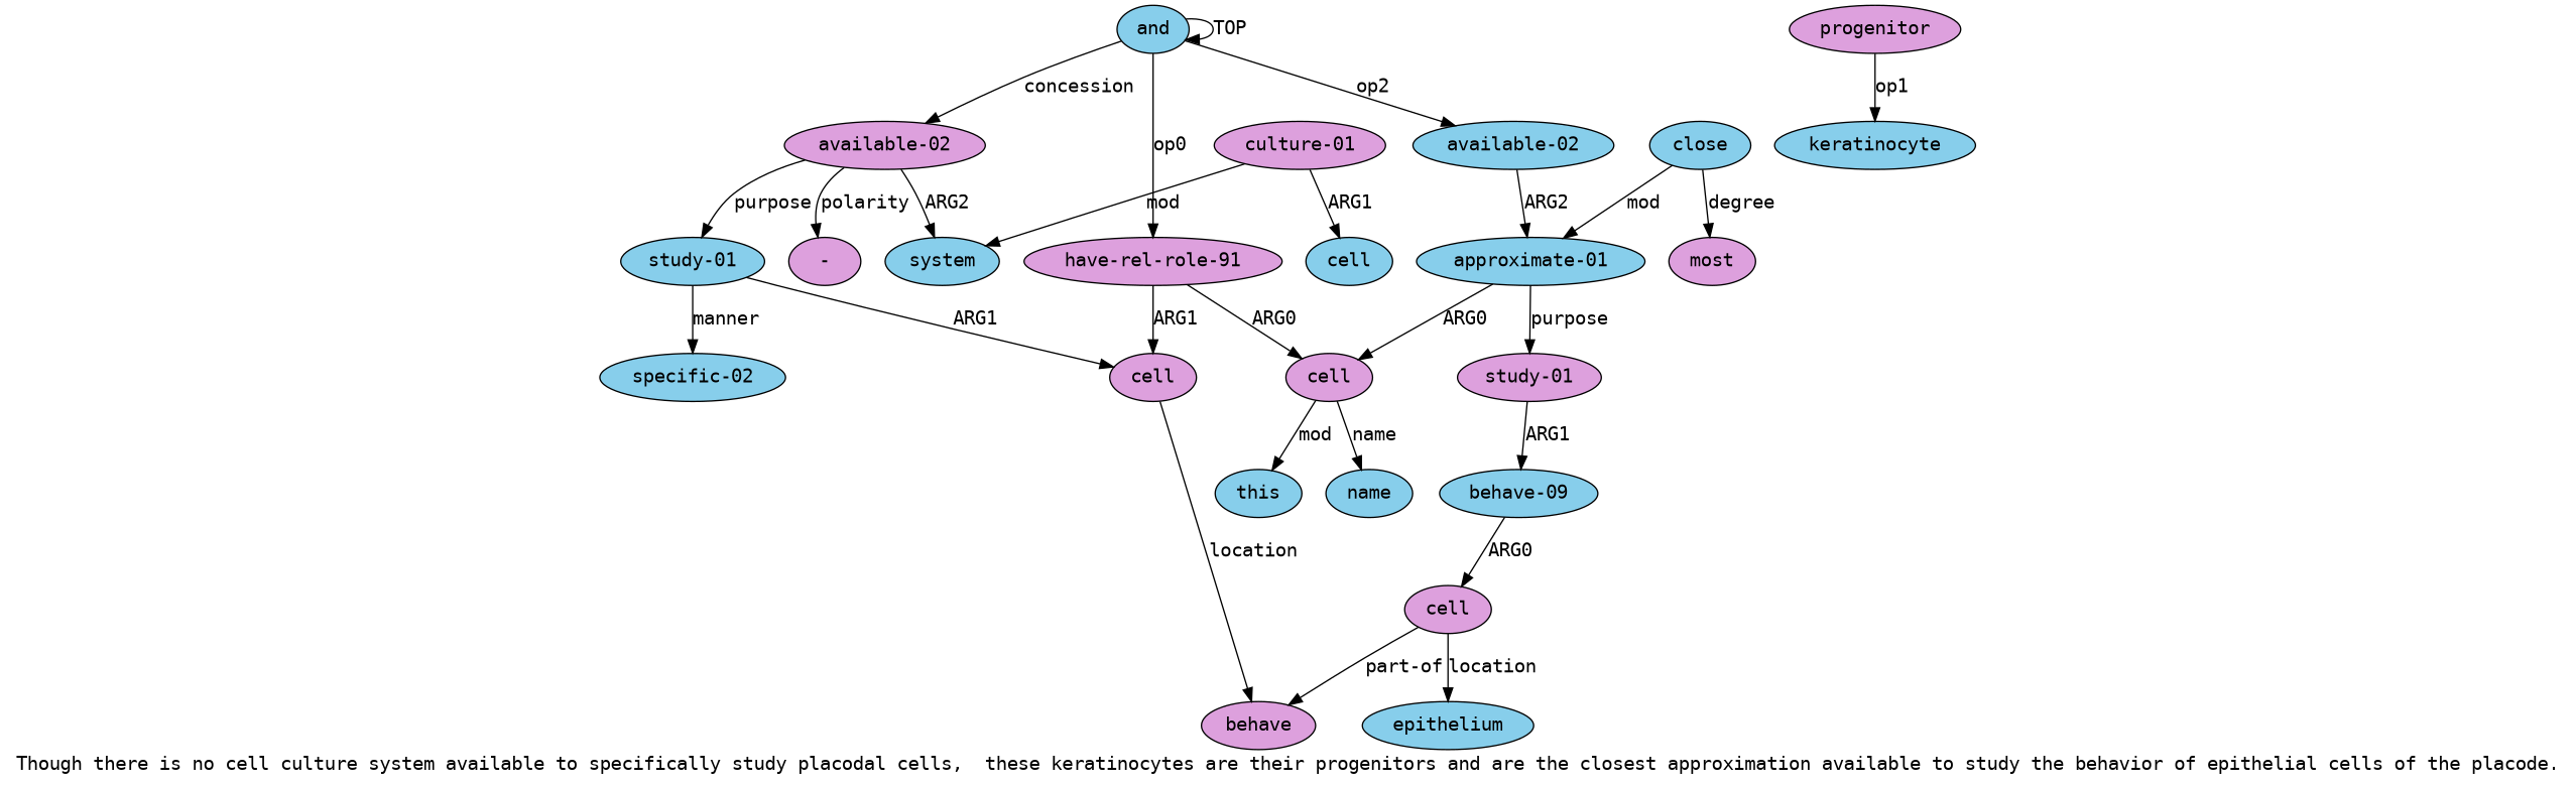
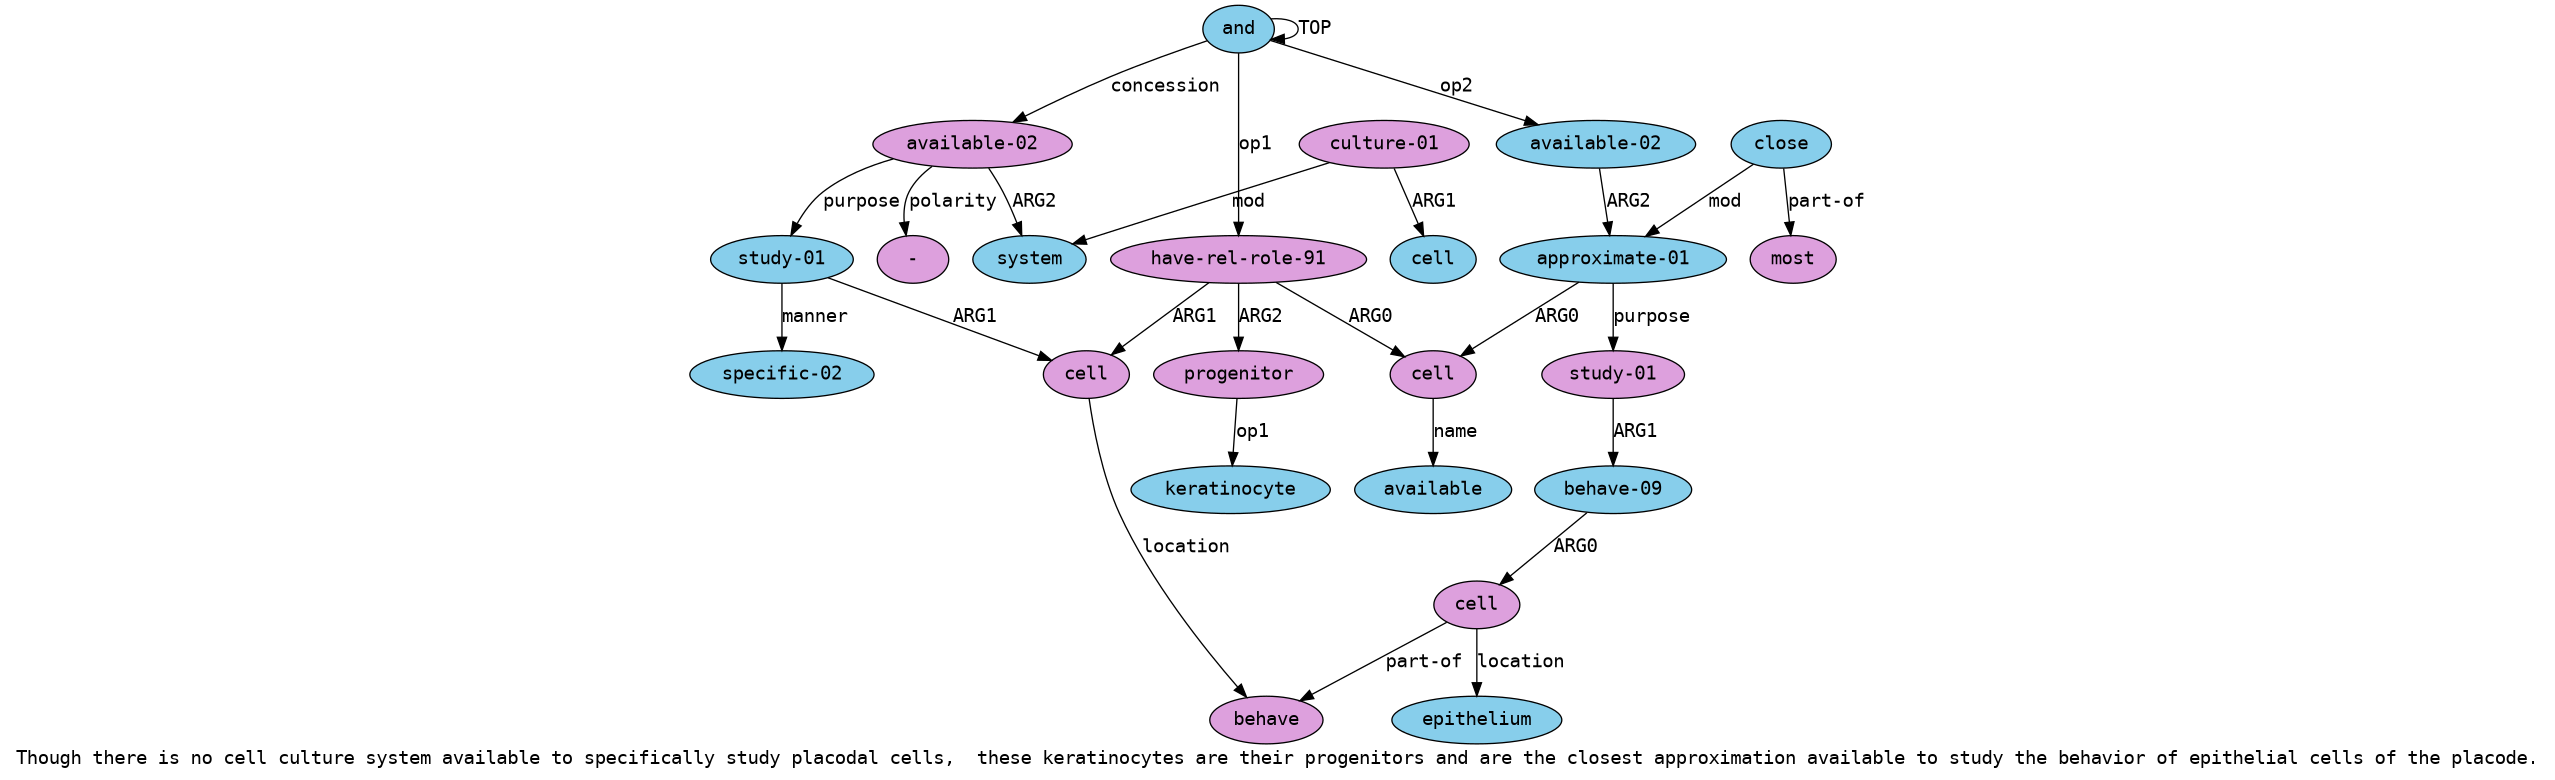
  digraph {
    fontname="DejaVu Sans Mono"
    label="Though there is no cell culture system available to specifically study placodal cells,  these keratinocytes are their progenitors and are the closest approximation available to study the behavior of epithelial cells of the placode."
    node [color=black fillcolor=skyblue fontname="DejaVu Sans Mono" gold_ind=-1 gold_label=cell style=filled test_ind=-1 test_label=cell]
    edge [color=black fontname="DejaVu Sans Mono" gold_label=ARG1 test_label=ARG1]
    n1 [gold_ind=20 gold_label="study-01" label="study-01" test_ind=20 test_label="study-01"]
    n2 [gold_ind=21 gold_label="specific-02" label="specific-02" test_ind=21 test_label="specific-02"]
    n3 [fillcolor=plum gold_ind=5 label=cell test_ind=5]
    n4 [fillcolor=plum gold_ind=6 gold_label=placode label=behave test_ind=6 test_label=placode]
    n5 [fillcolor=plum gold_label="-" label="-" test_label="-"]
    n6 [gold_label=keratinocyte label=keratinocyte test_label=keratinocyte]
    n7 [gold_ind=15 gold_label=epithelium label=epithelium test_ind=15 test_label=epithelium]
    n8 [fillcolor=plum gold_ind=14 label=cell test_ind=14]
    n9 [gold_ind=17 gold_label=system label=system test_ind=17 test_label=system]
    n10 [fillcolor=plum gold_ind=18 gold_label="culture-01" label="culture-01" test_ind=18 test_label="culture-01"]
    n11 [gold_ind=19 label=cell test_ind=19]
    n12 [fillcolor=plum gold_ind=16 gold_label="available-02" label="available-02" test_ind=16 test_label="available-02"]
    n13 [fillcolor=plum gold_ind=11 gold_label=most label=most test_ind=11 test_label=most]
    n14 [gold_ind=10 gold_label=close label=close test_ind=10 test_label=close]
    n15 [gold_ind=9 gold_label="approximate-01" label="approximate-01" test_ind=9 test_label="approximate-01"]
    n16 [gold_ind=13 gold_label="behave-01" label="behave-09" test_ind=13 test_label="behave-01"]
    n17 [fillcolor=plum gold_ind=12 gold_label="study-01" label="study-01" test_ind=12 test_label="study-01"]
    n18 [fillcolor=plum gold_ind=1 gold_label="have-rel-role-91" label="have-rel-role-91" test_ind=1 test_label="have-rel-role-91"]
    n19 [fillcolor=plum gold_ind=2 label=cell test_ind=2]
    n20 [fillcolor=plum gold_ind=7 gold_label=progenitor label=progenitor test_ind=7 test_label=progenitor]
-   n21 [gold_ind=3 gold_label=name label=name test_ind=3 test_label=name]
-   n22 [gold_ind=4 gold_label=this label=this test_ind=4 test_label=this]
+   n21 [gold_ind=3 gold_label=name label=available test_ind=3 test_label=name]
    n23 [gold_ind=0 gold_label=and label=and test_ind=0 test_label=and]
    n24 [gold_ind=8 gold_label="available-02" label="available-02" test_ind=8 test_label="available-02"]
    n1 -> n2 [gold_label=manner label=manner test_label=manner]
    n1 -> n3 [label=ARG1]
    n3 -> n4 [gold_label=location label=location test_label=location]
    n8 -> n4 [gold_label="part-of" label="part-of" test_label="part-of"]
    n8 -> n7 [gold_label=location label=location test_label=location]
    n10 -> n9 [gold_label=mod label=mod test_label=mod]
    n10 -> n11 [label=ARG1]
    n12 -> n1 [gold_label=purpose label=purpose test_label=purpose]
    n12 -> n5 [gold_label=polarity label=polarity test_label=polarity]
    n12 -> n9 [gold_label=ARG2 label=ARG2 test_label=ARG2]
-   n14 -> n13 [gold_label=degree label=degree test_label=degree]
+   n14 -> n13 [gold_label=degree label="part-of" test_label=degree]
    n14 -> n15 [gold_label=mod label=mod test_label=mod]
    n15 -> n17 [gold_label=purpose label=purpose test_label=purpose]
    n15 -> n19 [gold_label=ARG0 label=ARG0 test_label=ARG0]
    n16 -> n8 [gold_label=ARG0 label=ARG0 test_label=ARG0]
    n17 -> n16 [label=ARG1]
    n18 -> n3 [label=ARG1]
    n18 -> n19 [gold_label=ARG0 label=ARG0 test_label=ARG0]
+   n18 -> n20 [gold_label=ARG2 label=ARG2 test_label=ARG2]
    n19 -> n21 [gold_label=name label=name test_label=name]
-   n19 -> n22 [gold_label=mod label=mod test_label=mod]
    n20 -> n6 [gold_label=op1 label=op1 test_label=op1]
    n23 -> n12 [gold_label=concession label=concession test_label=concession]
-   n23 -> n18 [gold_label=op1 label=op0 test_label=op1]
+   n23 -> n18 [gold_label=op1 label=op1 test_label=op1]
    n23 -> n23 [gold_label=TOP label=TOP test_label=TOP]
    n23 -> n24 [gold_label=op2 label=op2 test_label=op2]
    n24 -> n15 [gold_label=ARG2 label=ARG2 test_label=ARG2]
  }
